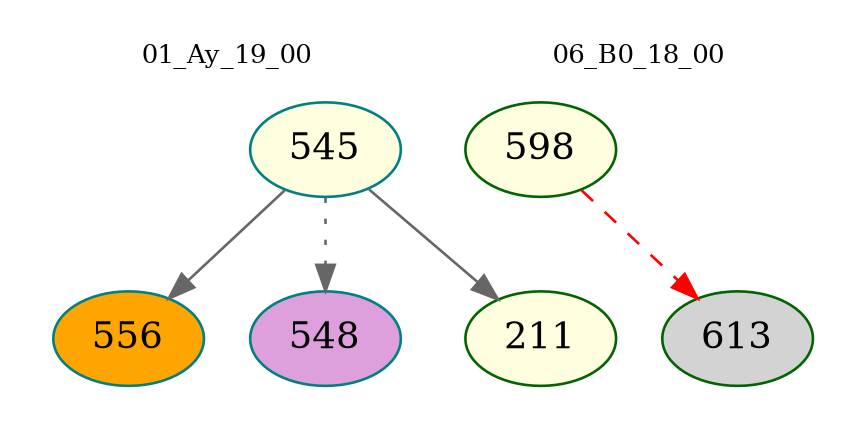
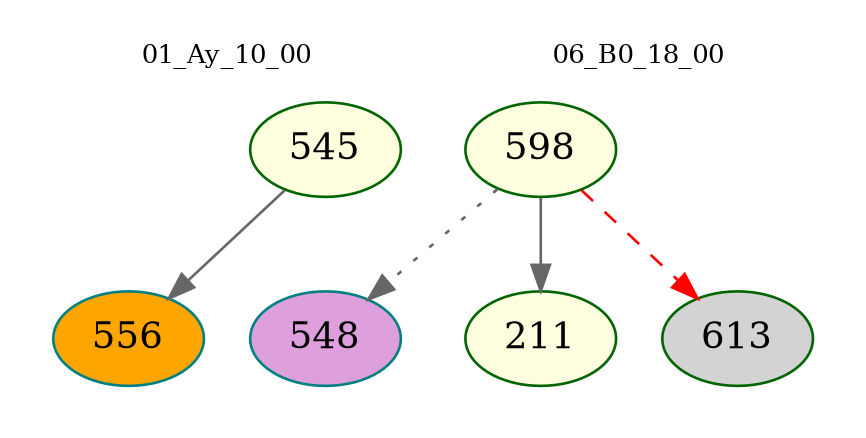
  digraph {
    node [color=darkgreen fillcolor=lightyellow style=filled]
    edge [color=gray40 style=solid]
-   n1 [color=teal label=545]
+   n1 [label=545]
    n2 [color=teal fillcolor=orange label=556]
    n3 [color=teal fillcolor=plum label=548]
    n4 [label=598]
    n5 [fillcolor=lightgrey label=613]
    n6 [label=211]
    subgraph cluster_1 {
      color=white
      fontsize=10
-     label="01_Ay_19_00"
+     label="01_Ay_10_00"
      n1
      n2
      n3
    }
    subgraph cluster_2 {
      color=white
      fontsize=10
      label="06_B0_18_00"
      n4
      n5
      n6
    }
    n1 -> n2
-   n1 -> n3 [style=dotted]
+   n4 -> n3 [style=dotted]
    n4 -> n5 [color=red style=dashed]
-   n1 -> n6
+   n4 -> n6
  }
